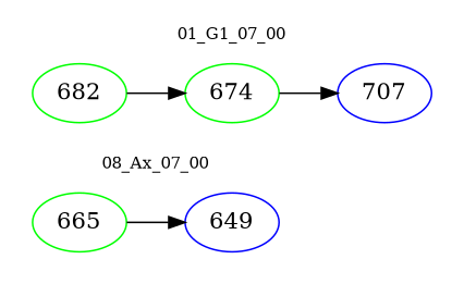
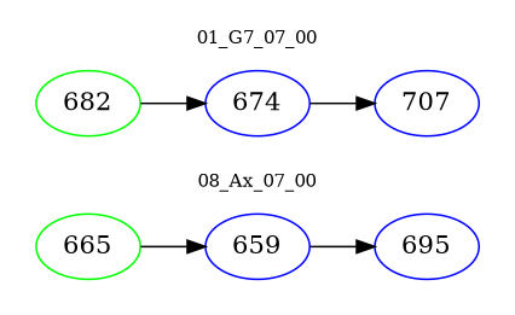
  digraph {
    rankdir=LR
    node [color=blue]
    edge [color=black]
-   n1 [label=649]
+   n1 [label=659]
+   n2 [label=695]
    n3 [color=green label=665]
-   n4 [color=green label=674]
+   n4 [label=674]
    n5 [label=707]
    n6 [color=green label=682]
    subgraph cluster_1 {
      color=white
      fontsize=10
      label="08_Ax_07_00"
      n1
+     n2
      n3
    }
    subgraph cluster_2 {
      color=white
      fontsize=10
-     label="01_G1_07_00"
+     label="01_G7_07_00"
      n4
      n5
      n6
    }
+   n1 -> n2
    n3 -> n1
    n4 -> n5
    n6 -> n4
  }
